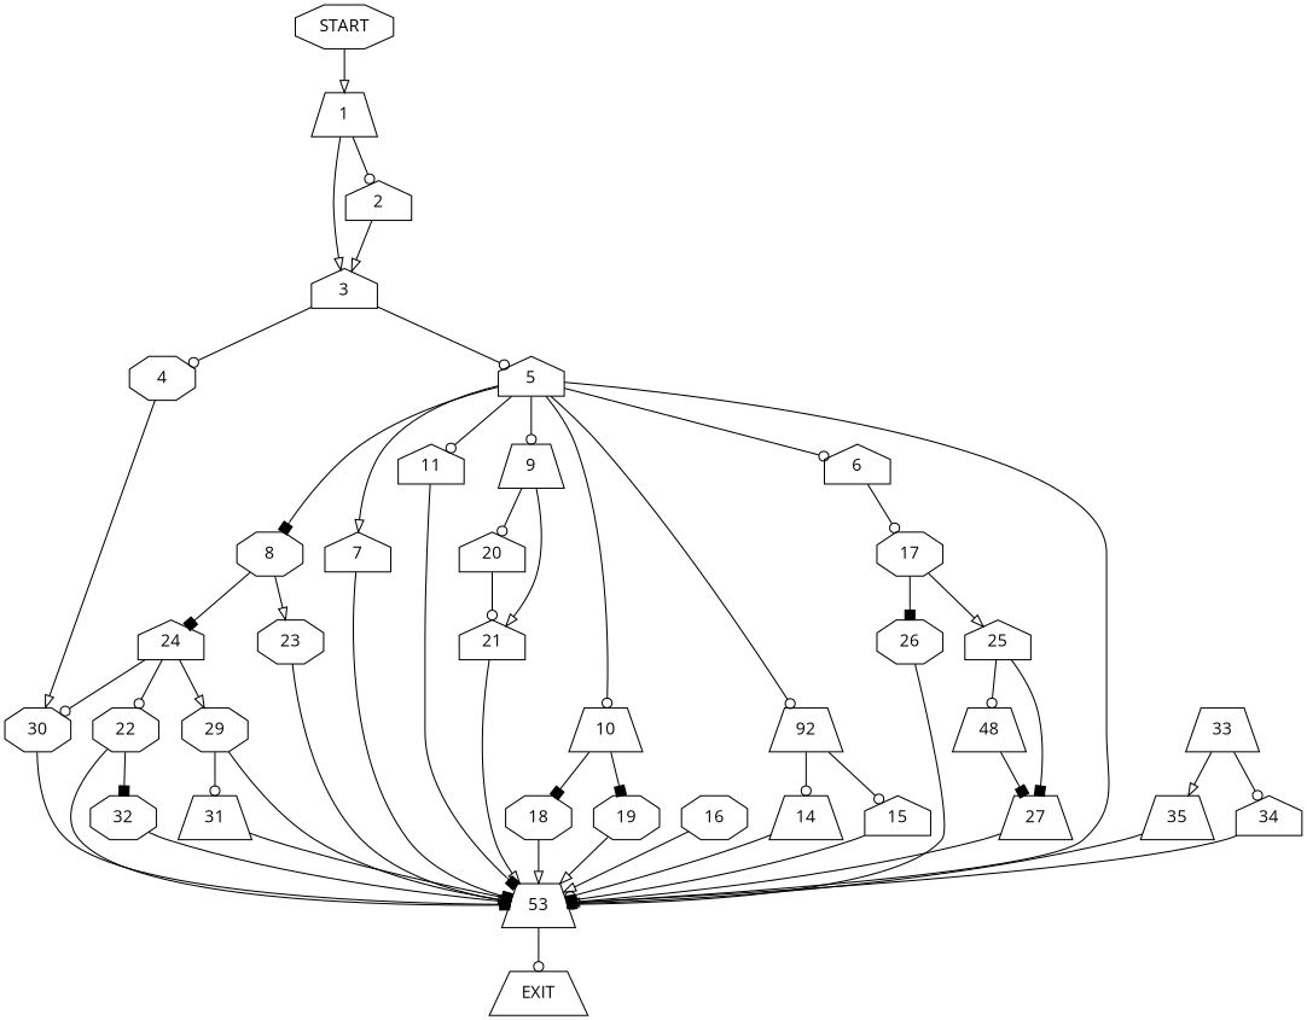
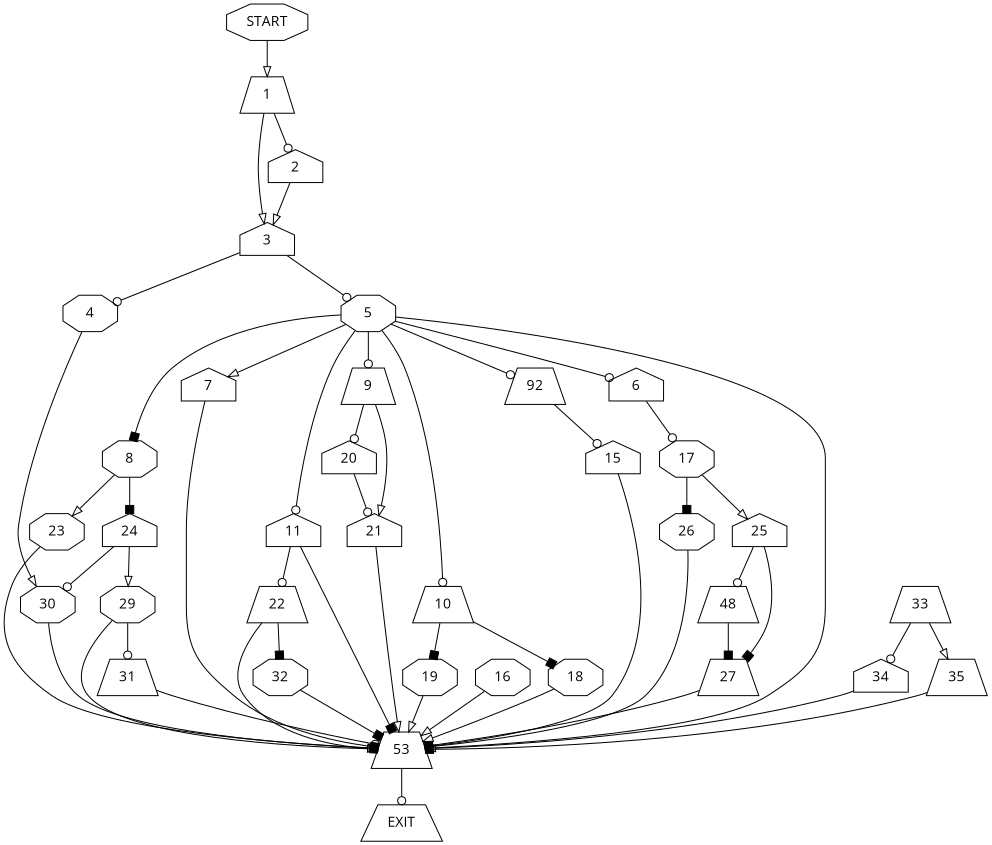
  digraph {
    fontname="Open Sans"
    node [fontname="Open Sans" shape=trapezium]
    edge [arrowhead=odot fontname="Open Sans"]
    n1 [label=START shape=octagon]
    1
    2 [shape=house]
    3 [shape=house]
    n5 [label=EXIT]
    4 [shape=octagon]
-   5 [shape=house]
+   5 [shape=octagon]
    30 [shape=octagon]
    6 [shape=house]
    7 [shape=house]
    8 [shape=octagon]
    9
    10
    11 [shape=house]
    n15 [label=92]
    n16 [label=53]
    17 [shape=octagon]
    23 [shape=octagon]
    24 [shape=house]
    20 [shape=house]
    21 [shape=house]
    18 [shape=octagon]
    19 [shape=octagon]
-   22 [shape=octagon]
-   14
+   22
    15 [shape=house]
    16 [shape=octagon]
    25 [shape=house]
    26 [shape=octagon]
    29 [shape=octagon]
    32 [shape=octagon]
    27
    n33 [label=48]
    34 [shape=house]
    33
    35
    31
    n1 -> 1 [arrowhead=onormal]
    1 -> 2
    1 -> 3 [arrowhead=onormal]
    2 -> 3 [arrowhead=onormal]
    3 -> 4
    3 -> 5
    4 -> 30 [arrowhead=onormal]
    5 -> 6
    5 -> 7 [arrowhead=onormal]
    5 -> 8 [arrowhead=box]
    5 -> 9
    5 -> 10
    5 -> 11
    5 -> n15
    5 -> n16
    30 -> n16
    6 -> 17
    7 -> n16 [arrowhead=box]
    8 -> 23 [arrowhead=onormal]
    8 -> 24 [arrowhead=box]
    9 -> 20
    9 -> 21 [arrowhead=onormal]
    10 -> 18 [arrowhead=box]
    10 -> 19 [arrowhead=box]
    11 -> n16 [arrowhead=box]
-   24 -> 22
-   n15 -> 14
+   11 -> 22
    n15 -> 15
    n16 -> n5
    17 -> 25 [arrowhead=onormal]
    17 -> 26 [arrowhead=box]
    23 -> n16 [arrowhead=onormal]
    24 -> 30
    24 -> 29 [arrowhead=onormal]
    20 -> 21
    21 -> n16 [arrowhead=onormal]
    18 -> n16 [arrowhead=onormal]
    19 -> n16 [arrowhead=onormal]
    22 -> n16 [arrowhead=box]
    22 -> 32 [arrowhead=box]
-   14 -> n16
    15 -> n16 [arrowhead=box]
    16 -> n16 [arrowhead=onormal]
    25 -> 27 [arrowhead=box]
    25 -> n33
    26 -> n16
    29 -> n16 [arrowhead=onormal]
    29 -> 31
    32 -> n16 [arrowhead=box]
    27 -> n16 [arrowhead=box]
    n33 -> 27 [arrowhead=box]
    34 -> n16 [arrowhead=onormal]
    33 -> 34
    33 -> 35 [arrowhead=onormal]
    35 -> n16 [arrowhead=box]
    31 -> n16
  }
